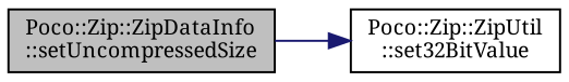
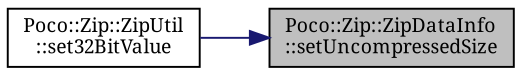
  digraph {
    rankdir=LR
    fontname="Noto Serif"
    node [color=black fontname="Noto Serif" fontsize=10 shape=record style=filled]
    n1 [fillcolor=grey75 fontcolor=black height=0.2 label="Poco::Zip::ZipDataInfo\l::setUncompressedSize" width=0.4]
    n2 [fillcolor=white height=0.2 label="Poco::Zip::ZipUtil\l::set32BitValue" width=0.4]
-   n1 -> n2 [color=midnightblue fontname="Noto Serif" fontsize=10 labelfontname=Helvetica labelfontsize=10 style=solid]
+   n2 -> n1 [color=midnightblue fontname="Noto Serif" fontsize=10 labelfontname=Helvetica labelfontsize=10 style=solid]
  }
